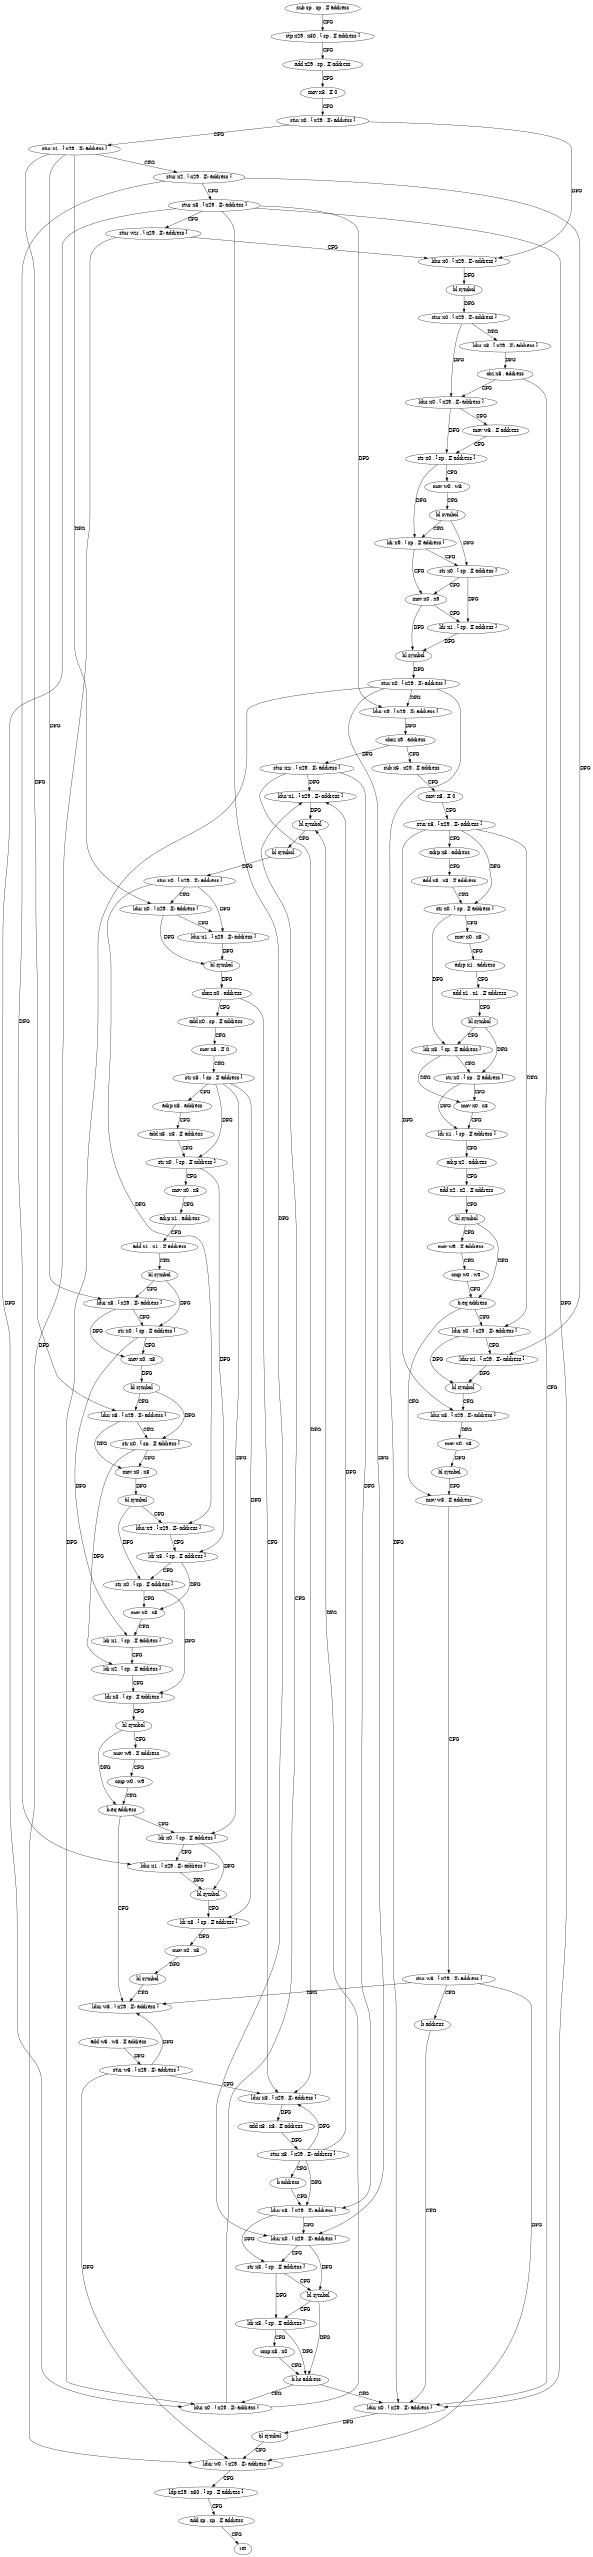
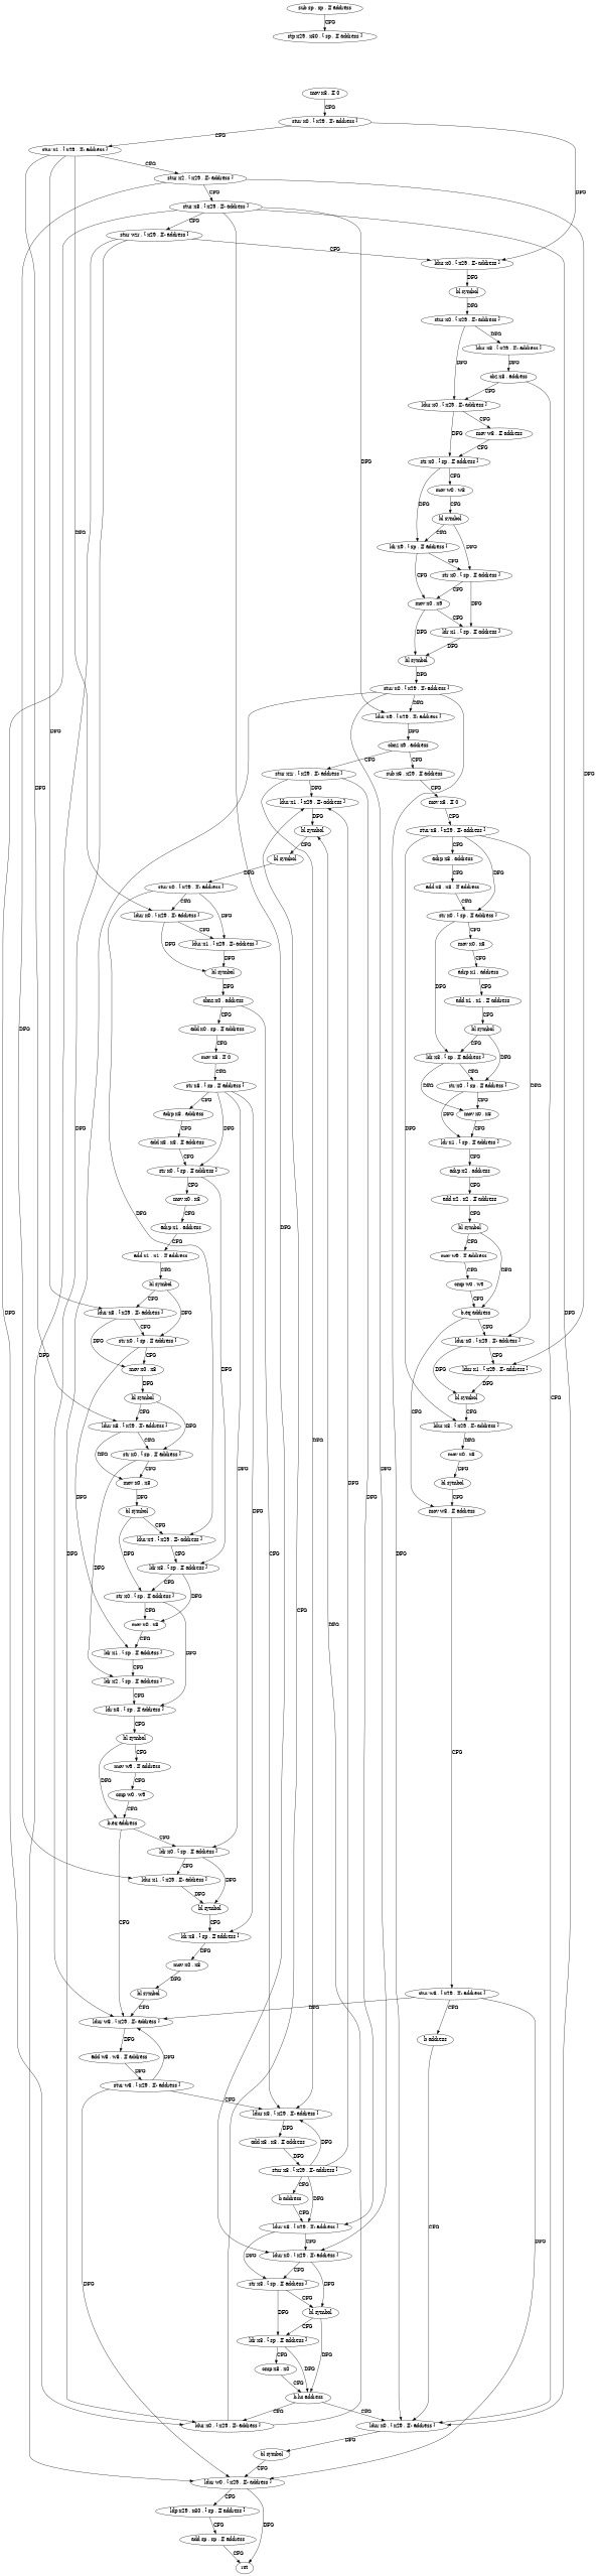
  digraph {
    n1 [label="sub sp , sp , # address"]
    n2 [label="stp x29 , x30 , [ sp , # address ]"]
-   n3 [label="add x29 , sp , # address"]
    n4 [label="mov x8 , # 0"]
    n5 [label="stur x0 , [ x29 , #- address ]"]
    n6 [label="stur x1 , [ x29 , #- address ]"]
    n7 [label="ldur x0 , [ x29 , #- address ]"]
    n8 [label="stur x2 , [ x29 , #- address ]"]
    n9 [label="ldur x0 , [ x29 , #- address ]"]
    n10 [label="ldur x8 , [ x29 , #- address ]"]
    n11 [label="ldur x8 , [ x29 , #- address ]"]
    n12 [label="bl symbol"]
    n13 [label="stur x8 , [ x29 , #- address ]"]
    n14 [label="ldur x1 , [ x29 , #- address ]"]
    n15 [label="ldur x1 , [ x29 , #- address ]"]
    n16 [label="ldur x1 , [ x29 , #- address ]"]
    n17 [label="bl symbol"]
    n18 [label="str x0 , [ sp , # address ]"]
    n19 [label="mov x0 , x8"]
    n20 [label="str x0 , [ sp , # address ]"]
    n21 [label="mov x0 , x8"]
    n22 [label="stur wzr , [ x29 , #- address ]"]
    n23 [label="ldur x0 , [ x29 , #- address ]"]
    n24 [label="ldur x9 , [ x29 , #- address ]"]
    n25 [label="ldur x0 , [ x29 , #- address ]"]
    n26 [label="ldur x0 , [ x29 , #- address ]"]
    n27 [label="bl symbol"]
    n28 [label="bl symbol"]
    n29 [label="ldur w0 , [ x29 , #- address ]"]
    n30 [label="ldur w8 , [ x29 , #- address ]"]
    n31 [label="bl symbol"]
    n32 [label="cbnz x9 , address"]
    n33 [label="ldur x1 , [ x29 , #- address ]"]
    n34 [label="bl symbol"]
    n35 [label="str x8 , [ sp , # address ]"]
    n36 [label="bl symbol"]
    n37 [label="ldp x29 , x30 , [ sp , # address ]"]
    n38 [label=ret]
    n39 [label="add w8 , w8 , # address"]
    n40 [label="stur x0 , [ x29 , #- address ]"]
    n41 [label="ldur x8 , [ x29 , #- address ]"]
    n42 [label="ldur x0 , [ x29 , #- address ]"]
    n43 [label="cbz x8 , address"]
    n44 [label="mov w8 , # address"]
    n45 [label="str x0 , [ sp , # address ]"]
    n46 [label="mov w0 , w8"]
    n47 [label="ldr x9 , [ sp , # address ]"]
    n48 [label="add sp , sp , # address"]
    n49 [label="bl symbol"]
    n50 [label="str x0 , [ sp , # address ]"]
    n51 [label="mov x0 , x9"]
    n52 [label="ldr x1 , [ sp , # address ]"]
    n53 [label="bl symbol"]
    n54 [label="stur x0 , [ x29 , #- address ]"]
    n55 [label="stur xzr , [ x29 , #- address ]"]
    n56 [label="sub x6 , x29 , # address"]
    n57 [label="ldur x8 , [ x29 , #- address ]"]
    n58 [label="ldur x8 , [ x29 , #- address ]"]
    n59 [label="mov x8 , # 0"]
    n60 [label="add x8 , x8 , # address"]
    n61 [label="stur x8 , [ x29 , #- address ]"]
    n62 [label="ldr x8 , [ sp , # address ]"]
    n63 [label="adrp x8 , address"]
    n64 [label="str x0 , [ sp , # address ]"]
    n65 [label="ldur x0 , [ x29 , #- address ]"]
    n66 [label="ldur x8 , [ x29 , #- address ]"]
    n67 [label="add x8 , x8 , # address"]
    n68 [label="mov x0 , x8"]
    n69 [label="ldr x8 , [ sp , # address ]"]
    n70 [label="mov x0 , x8"]
    n71 [label="adrp x1 , address"]
    n72 [label="str x0 , [ sp , # address ]"]
    n73 [label="mov x0 , x8"]
    n74 [label="add x1 , x1 , # address"]
    n75 [label="bl symbol"]
    n76 [label="ldr x1 , [ sp , # address ]"]
    n77 [label="adrp x2 , address"]
    n78 [label="add x2 , x2 , # address"]
    n79 [label="bl symbol"]
    n80 [label="mov w9 , # address"]
    n81 [label="b.eq address"]
    n82 [label="cmp w0 , w9"]
    n83 [label="mov w8 , # address"]
    n84 [label="stur w8 , [ x29 , #- address ]"]
    n85 [label="b address"]
    n86 [label="bl symbol"]
    n87 [label="stur x0 , [ x29 , #- address ]"]
    n88 [label="ldur x4 , [ x29 , #- address ]"]
    n89 [label="ldr x8 , [ sp , # address ]"]
    n90 [label="cbnz x0 , address"]
    n91 [label="add x0 , sp , # address"]
    n92 [label="mov x8 , # 0"]
    n93 [label="stur x8 , [ x29 , #- address ]"]
    n94 [label="str x8 , [ sp , # address ]"]
    n95 [label="bl symbol"]
    n96 [label="b address"]
    n97 [label="adrp x8 , address"]
    n98 [label="str x0 , [ sp , # address ]"]
    n99 [label="ldr x0 , [ sp , # address ]"]
    n100 [label="ldr x8 , [ sp , # address ]"]
    n101 [label="add x8 , x8 , # address"]
    n102 [label="mov x0 , x8"]
    n103 [label="mov x0 , x8"]
    n104 [label="adrp x1 , address"]
    n105 [label="str x0 , [ sp , # address ]"]
    n106 [label="mov x0 , x8"]
    n107 [label="add x1 , x1 , # address"]
    n108 [label="bl symbol"]
    n109 [label="ldr x1 , [ sp , # address ]"]
    n110 [label="bl symbol"]
    n111 [label="ldr x2 , [ sp , # address ]"]
    n112 [label="bl symbol"]
    n113 [label="ldr x3 , [ sp , # address ]"]
    n114 [label="bl symbol"]
    n115 [label="mov w9 , # address"]
    n116 [label="b.eq address"]
    n117 [label="cmp w0 , w9"]
    n118 [label="stur w8 , [ x29 , #- address ]"]
    n119 [label="b.hs address"]
    n120 [label="cmp x8 , x0"]
    n121 [label="bl symbol"]
    n1 -> n2 [label=CFG]
-   n2 -> n3 [label=CFG]
-   n3 -> n4 [label=CFG]
    n4 -> n5 [label=CFG]
    n5 -> n6 [label=CFG]
    n5 -> n7 [label=DFG]
    n6 -> n8 [label=CFG]
    n6 -> n9 [label=DFG]
    n6 -> n10 [label=DFG]
    n6 -> n11 [label=DFG]
    n7 -> n12 [label=DFG]
    n8 -> n13 [label=CFG]
    n8 -> n14 [label=DFG]
    n8 -> n15 [label=DFG]
    n9 -> n16 [label=CFG]
    n9 -> n17 [label=DFG]
    n10 -> n18 [label=CFG]
    n10 -> n19 [label=DFG]
    n11 -> n20 [label=CFG]
    n11 -> n21 [label=DFG]
    n12 -> n40 [label=DFG]
    n13 -> n22 [label=CFG]
    n13 -> n23 [label=DFG]
    n13 -> n24 [label=DFG]
    n13 -> n25 [label=DFG]
    n13 -> n26 [label=DFG]
    n14 -> n27 [label=DFG]
    n15 -> n28 [label=DFG]
    n16 -> n17 [label=DFG]
    n17 -> n90 [label=DFG]
    n18 -> n19 [label=CFG]
    n18 -> n109 [label=DFG]
    n19 -> n110 [label=DFG]
    n20 -> n21 [label=CFG]
    n20 -> n111 [label=DFG]
    n21 -> n112 [label=DFG]
    n22 -> n7 [label=CFG]
    n22 -> n29 [label=DFG]
+   n22 -> n30 [label=DFG]
    n23 -> n31 [label=DFG]
    n24 -> n32 [label=DFG]
    n25 -> n33 [label=CFG]
    n25 -> n34 [label=DFG]
    n26 -> n35 [label=CFG]
    n26 -> n36 [label=DFG]
    n27 -> n66 [label=CFG]
    n28 -> n100 [label=CFG]
    n29 -> n37 [label=CFG]
+   n29 -> n38 [label=DFG]
+   n30 -> n39 [label=DFG]
    n31 -> n29 [label=CFG]
-   n32 -> n55 [label=DFG]
+   n32 -> n55 [label=CFG]
    n32 -> n56 [label=CFG]
    n33 -> n34 [label=DFG]
    n34 -> n86 [label=CFG]
    n35 -> n36 [label=CFG]
    n35 -> n62 [label=DFG]
    n36 -> n62 [label=CFG]
    n36 -> n119 [label=DFG]
    n37 -> n48 [label=CFG]
    n39 -> n118 [label=DFG]
    n40 -> n41 [label=DFG]
    n40 -> n42 [label=DFG]
    n41 -> n43 [label=DFG]
    n42 -> n44 [label=CFG]
    n42 -> n45 [label=DFG]
    n43 -> n23 [label=CFG]
    n43 -> n42 [label=CFG]
    n44 -> n45 [label=CFG]
    n45 -> n46 [label=CFG]
    n45 -> n47 [label=DFG]
    n46 -> n49 [label=CFG]
    n47 -> n50 [label=CFG]
    n47 -> n51 [label=CFG]
    n48 -> n38 [label=CFG]
    n49 -> n47 [label=CFG]
    n49 -> n50 [label=DFG]
    n50 -> n51 [label=CFG]
    n50 -> n52 [label=DFG]
    n51 -> n52 [label=CFG]
    n51 -> n53 [label=DFG]
    n52 -> n53 [label=DFG]
    n53 -> n54 [label=DFG]
    n54 -> n23 [label=DFG]
    n54 -> n24 [label=DFG]
    n54 -> n25 [label=DFG]
    n54 -> n26 [label=DFG]
    n55 -> n33 [label=DFG]
    n55 -> n57 [label=DFG]
    n55 -> n58 [label=DFG]
    n56 -> n59 [label=CFG]
    n57 -> n26 [label=CFG]
    n57 -> n35 [label=DFG]
    n58 -> n60 [label=DFG]
    n59 -> n61 [label=CFG]
    n60 -> n93 [label=DFG]
    n61 -> n63 [label=CFG]
    n61 -> n64 [label=DFG]
    n61 -> n65 [label=DFG]
    n61 -> n66 [label=DFG]
    n62 -> n119 [label=DFG]
    n62 -> n120 [label=CFG]
    n63 -> n67 [label=CFG]
    n64 -> n68 [label=CFG]
    n64 -> n69 [label=DFG]
    n65 -> n14 [label=CFG]
    n65 -> n27 [label=DFG]
    n66 -> n70 [label=DFG]
    n67 -> n64 [label=CFG]
    n68 -> n71 [label=CFG]
    n69 -> n72 [label=CFG]
    n69 -> n73 [label=DFG]
    n70 -> n95 [label=DFG]
    n71 -> n74 [label=CFG]
    n72 -> n73 [label=CFG]
    n72 -> n76 [label=DFG]
    n73 -> n76 [label=CFG]
    n74 -> n75 [label=CFG]
    n75 -> n69 [label=CFG]
    n75 -> n72 [label=DFG]
    n76 -> n77 [label=CFG]
    n77 -> n78 [label=CFG]
    n78 -> n79 [label=CFG]
    n79 -> n80 [label=CFG]
    n79 -> n81 [label=DFG]
    n80 -> n82 [label=CFG]
    n81 -> n65 [label=CFG]
    n81 -> n83 [label=CFG]
    n82 -> n81 [label=CFG]
    n83 -> n84 [label=CFG]
    n84 -> n29 [label=DFG]
    n84 -> n30 [label=DFG]
    n84 -> n85 [label=CFG]
    n85 -> n23 [label=CFG]
    n86 -> n87 [label=DFG]
    n87 -> n9 [label=CFG]
    n87 -> n16 [label=DFG]
    n87 -> n88 [label=DFG]
    n88 -> n89 [label=CFG]
    n89 -> n105 [label=CFG]
    n89 -> n106 [label=DFG]
    n90 -> n58 [label=CFG]
    n90 -> n91 [label=CFG]
    n91 -> n92 [label=CFG]
    n92 -> n94 [label=CFG]
    n93 -> n33 [label=DFG]
    n93 -> n57 [label=DFG]
    n93 -> n58 [label=DFG]
    n93 -> n96 [label=CFG]
    n94 -> n97 [label=CFG]
    n94 -> n98 [label=DFG]
    n94 -> n99 [label=DFG]
    n94 -> n100 [label=DFG]
    n95 -> n83 [label=CFG]
    n96 -> n57 [label=CFG]
    n97 -> n101 [label=CFG]
    n98 -> n89 [label=DFG]
    n98 -> n102 [label=CFG]
    n99 -> n15 [label=CFG]
    n99 -> n28 [label=DFG]
    n100 -> n103 [label=DFG]
    n101 -> n98 [label=CFG]
    n102 -> n104 [label=CFG]
    n103 -> n121 [label=DFG]
    n104 -> n107 [label=CFG]
    n105 -> n106 [label=CFG]
    n105 -> n113 [label=DFG]
    n106 -> n109 [label=CFG]
    n107 -> n108 [label=CFG]
    n108 -> n10 [label=CFG]
    n108 -> n18 [label=DFG]
    n109 -> n111 [label=CFG]
    n110 -> n11 [label=CFG]
    n110 -> n20 [label=DFG]
    n111 -> n113 [label=CFG]
    n112 -> n88 [label=CFG]
    n112 -> n105 [label=DFG]
    n113 -> n114 [label=CFG]
    n114 -> n115 [label=CFG]
    n114 -> n116 [label=DFG]
    n115 -> n117 [label=CFG]
    n116 -> n30 [label=CFG]
    n116 -> n99 [label=CFG]
    n117 -> n116 [label=CFG]
    n118 -> n29 [label=DFG]
    n118 -> n30 [label=DFG]
    n118 -> n58 [label=CFG]
    n119 -> n23 [label=CFG]
    n119 -> n25 [label=CFG]
    n120 -> n119 [label=CFG]
    n121 -> n30 [label=CFG]
  }
